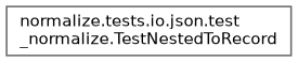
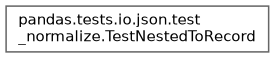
  digraph {
    rankdir=LR
-   n1 [color=grey40 fillcolor=white fontname=Helvetica fontsize=10 height=0.2 label="normalize.tests.io.json.test\l_normalize.TestNestedToRecord" shape=box style=filled width=0.4]
+   n1 [color=grey40 fillcolor=white fontname=Helvetica fontsize=10 height=0.2 label="pandas.tests.io.json.test\l_normalize.TestNestedToRecord" shape=box style=filled width=0.4]
  }
